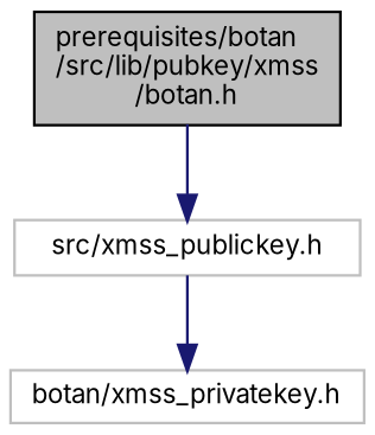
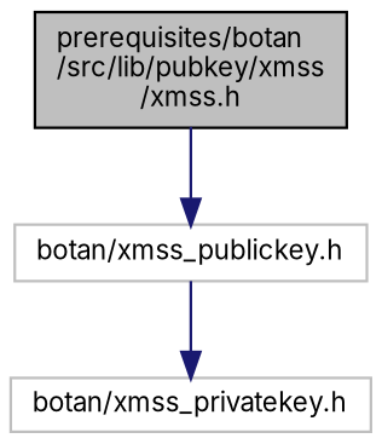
  digraph {
    fontname=Inter
    node [color=grey75 fillcolor=white fontname=Inter fontsize=10 shape=record style=filled]
    edge [color=midnightblue fontname=Inter fontsize=10 labelfontname=Helvetica labelfontsize=10 style=solid]
-   n1 [color=black fillcolor=grey75 fontcolor=black height=0.2 label="prerequisites/botan\l/src/lib/pubkey/xmss\l/botan.h" width=0.4]
-   n2 [height=0.2 label="src/xmss_publickey.h" width=0.4]
+   n1 [color=black fillcolor=grey75 fontcolor=black height=0.2 label="prerequisites/botan\l/src/lib/pubkey/xmss\l/xmss.h" width=0.4]
+   n2 [height=0.2 label="botan/xmss_publickey.h" width=0.4]
    n3 [height=0.2 label="botan/xmss_privatekey.h" width=0.4]
    n1 -> n2
    n2 -> n3
  }
